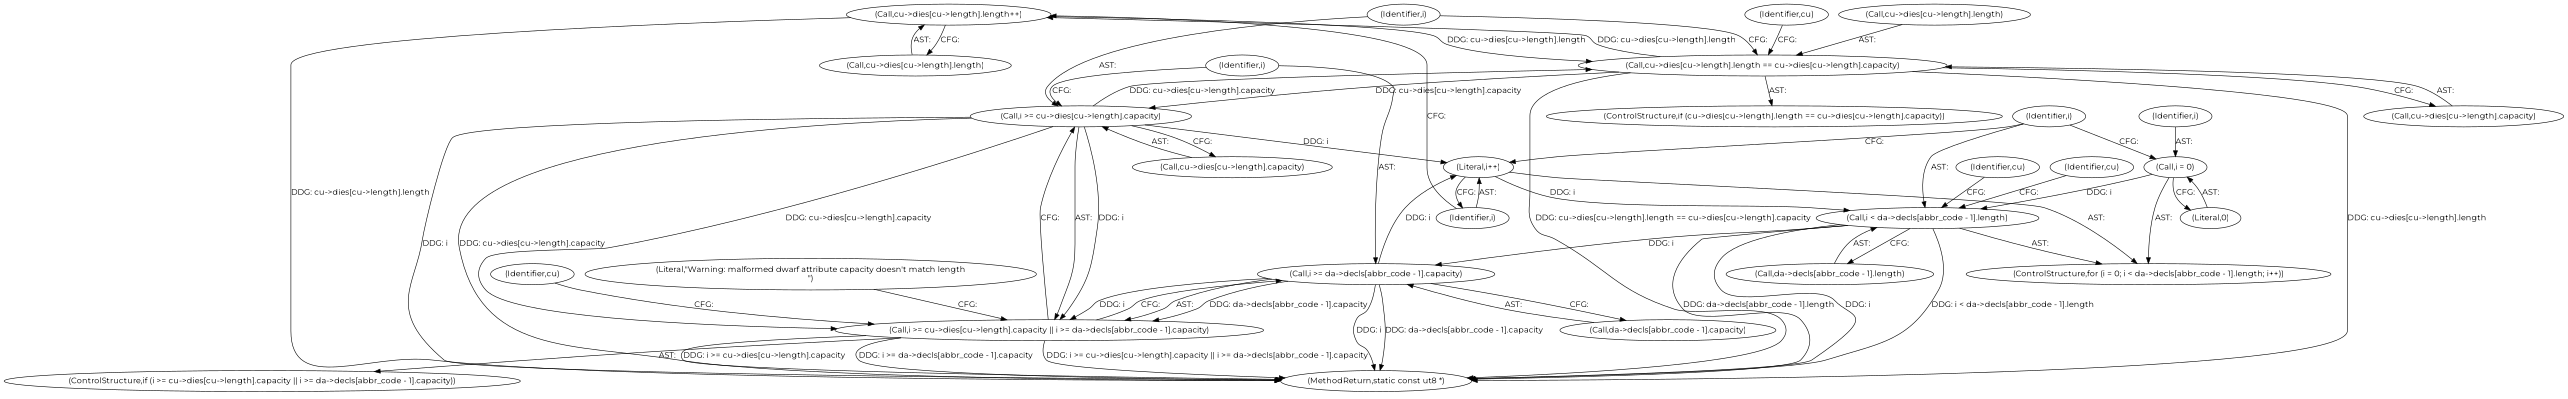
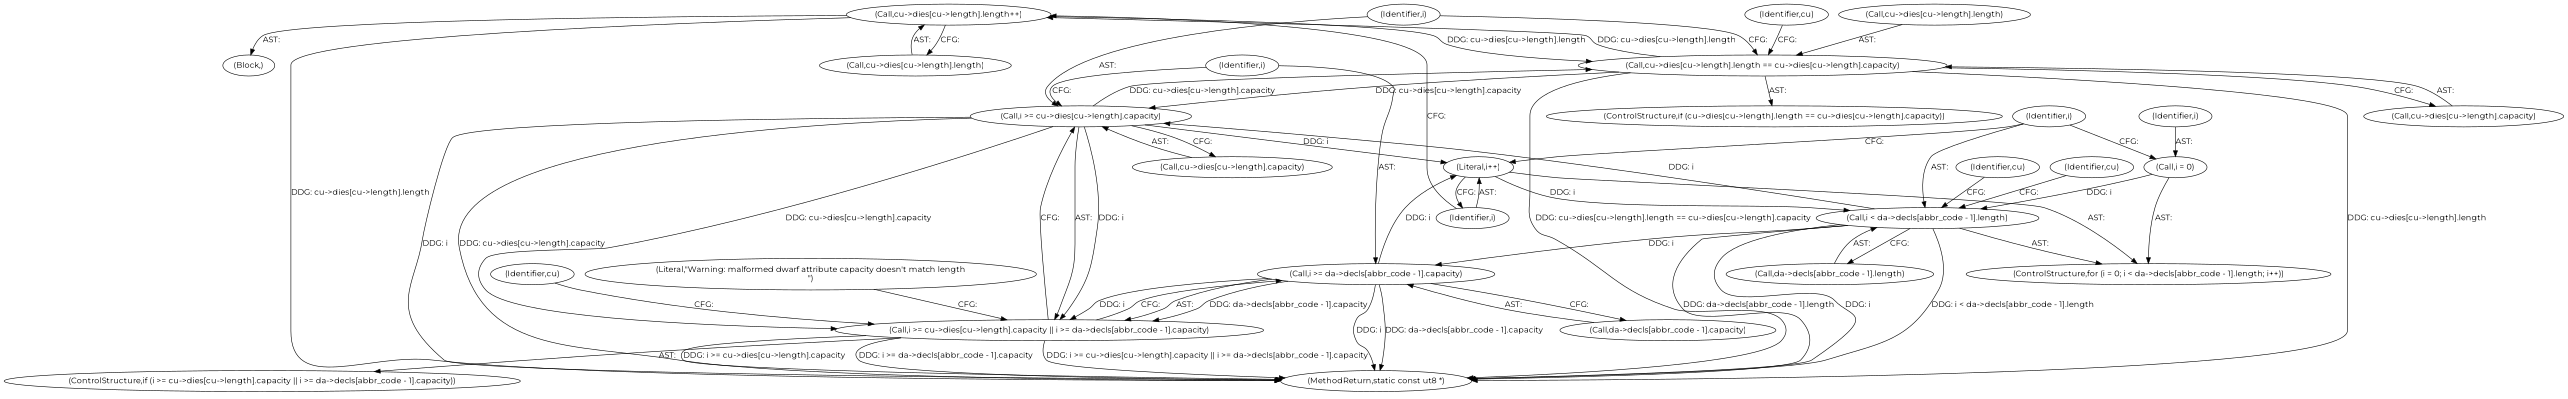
  digraph {
    fontname=Montserrat
    node [fontname=Montserrat]
    edge [fontname=Montserrat]
    n1 [label="(Call,cu->dies[cu->length].length++)"]
    n2 [label="(Call,cu->dies[cu->length].length == cu->dies[cu->length].capacity)"]
    n3 [label="(MethodReturn,static const ut8 *)"]
    n4 [label="(Call,cu->dies[cu->length].length)"]
+   n5 [label="(Block,)"]
    n6 [label="(Call,i >= cu->dies[cu->length].capacity)"]
    n7 [label="(Call,cu->dies[cu->length].capacity)"]
    n8 [label="(ControlStructure,if (cu->dies[cu->length].length == cu->dies[cu->length].capacity))"]
    n9 [label="(Literal,i++)"]
    n10 [label="(Call,i >= cu->dies[cu->length].capacity || i >= da->decls[abbr_code - 1].capacity)"]
    n11 [label="(Call,cu->dies[cu->length].capacity)"]
    n12 [label="(Call,i < da->decls[abbr_code - 1].length)"]
    n13 [label="(ControlStructure,for (i = 0; i < da->decls[abbr_code - 1].length; i++))"]
    n14 [label="(Identifier,i)"]
    n15 [label="(Call,i >= da->decls[abbr_code - 1].capacity)"]
    n16 [label="(Call,da->decls[abbr_code - 1].capacity)"]
    n17 [label="(ControlStructure,if (i >= cu->dies[cu->length].capacity || i >= da->decls[abbr_code - 1].capacity))"]
    n18 [label="(Call,da->decls[abbr_code - 1].length)"]
    n19 [label="(Call,i = 0)"]
-   n20 [label="(Literal,0)"]
    n21 [label="(Identifier,cu)"]
    n22 [label="(Identifier,i)"]
    n23 [label="(Identifier,i)"]
    n24 [label="(Identifier,i)"]
    n25 [label="(Identifier,cu)"]
    n26 [label="(Identifier,cu)"]
    n27 [label="(Literal,\"Warning: malformed dwarf attribute capacity doesn't match length\n\")"]
    n28 [label="(Identifier,cu)"]
    n29 [label="(Identifier,i)"]
    n30 [label="(Call,cu->dies[cu->length].length)"]
    n1 -> n2 [label="DDG: cu->dies[cu->length].length"]
    n1 -> n3 [label="DDG: cu->dies[cu->length].length"]
    n1 -> n4 [label="CFG: "]
+   n1 -> n5 [label="AST: "]
    n2 -> n1 [label="DDG: cu->dies[cu->length].length"]
    n2 -> n3 [label="DDG: cu->dies[cu->length].length == cu->dies[cu->length].capacity"]
    n2 -> n3 [label="DDG: cu->dies[cu->length].length"]
    n2 -> n6 [label="DDG: cu->dies[cu->length].capacity"]
    n2 -> n7 [label="CFG: "]
    n2 -> n8 [label="AST: "]
    n4 -> n1 [label="AST: "]
    n6 -> n2 [label="DDG: cu->dies[cu->length].capacity"]
    n6 -> n3 [label="DDG: i"]
    n6 -> n3 [label="DDG: cu->dies[cu->length].capacity"]
    n6 -> n9 [label="DDG: i"]
    n6 -> n10 [label="AST: "]
    n6 -> n10 [label="DDG: i"]
    n6 -> n10 [label="DDG: cu->dies[cu->length].capacity"]
    n6 -> n11 [label="CFG: "]
    n7 -> n2 [label="AST: "]
    n9 -> n12 [label="DDG: i"]
    n9 -> n13 [label="AST: "]
    n9 -> n14 [label="CFG: "]
    n10 -> n3 [label="DDG: i >= cu->dies[cu->length].capacity"]
    n10 -> n3 [label="DDG: i >= da->decls[abbr_code - 1].capacity"]
    n10 -> n3 [label="DDG: i >= cu->dies[cu->length].capacity || i >= da->decls[abbr_code - 1].capacity"]
    n10 -> n6 [label="CFG: "]
    n10 -> n15 [label="CFG: "]
    n10 -> n17 [label="AST: "]
    n11 -> n6 [label="AST: "]
    n12 -> n3 [label="DDG: da->decls[abbr_code - 1].length"]
    n12 -> n3 [label="DDG: i"]
    n12 -> n3 [label="DDG: i < da->decls[abbr_code - 1].length"]
+   n12 -> n6 [label="DDG: i"]
    n12 -> n13 [label="AST: "]
    n12 -> n15 [label="DDG: i"]
    n12 -> n18 [label="CFG: "]
    n14 -> n1 [label="CFG: "]
    n14 -> n9 [label="AST: "]
    n15 -> n3 [label="DDG: da->decls[abbr_code - 1].capacity"]
    n15 -> n3 [label="DDG: i"]
    n15 -> n9 [label="DDG: i"]
    n15 -> n10 [label="AST: "]
    n15 -> n10 [label="DDG: i"]
    n15 -> n10 [label="DDG: da->decls[abbr_code - 1].capacity"]
    n15 -> n16 [label="CFG: "]
    n16 -> n15 [label="AST: "]
    n18 -> n12 [label="AST: "]
    n19 -> n12 [label="DDG: i"]
    n19 -> n13 [label="AST: "]
-   n19 -> n20 [label="CFG: "]
-   n20 -> n19 [label="AST: "]
    n21 -> n10 [label="CFG: "]
    n22 -> n6 [label="CFG: "]
    n22 -> n15 [label="AST: "]
    n23 -> n9 [label="CFG: "]
    n23 -> n12 [label="AST: "]
    n23 -> n19 [label="CFG: "]
    n24 -> n2 [label="CFG: "]
    n24 -> n6 [label="AST: "]
    n25 -> n12 [label="CFG: "]
    n26 -> n12 [label="CFG: "]
    n27 -> n10 [label="CFG: "]
    n28 -> n2 [label="CFG: "]
    n29 -> n19 [label="AST: "]
    n30 -> n2 [label="AST: "]
  }
